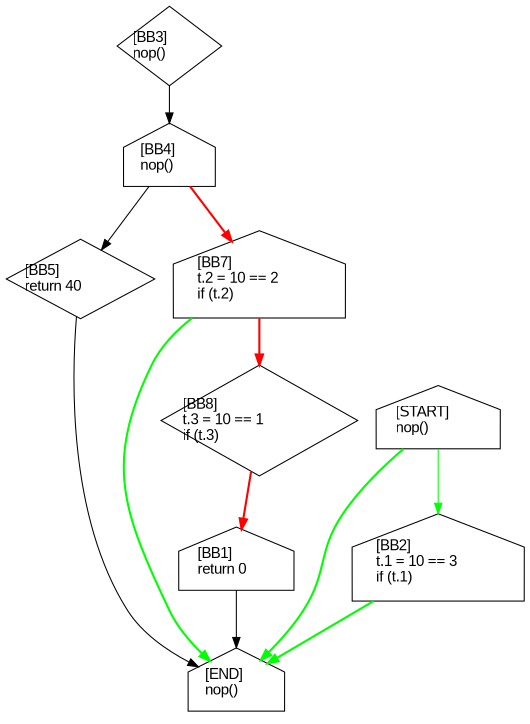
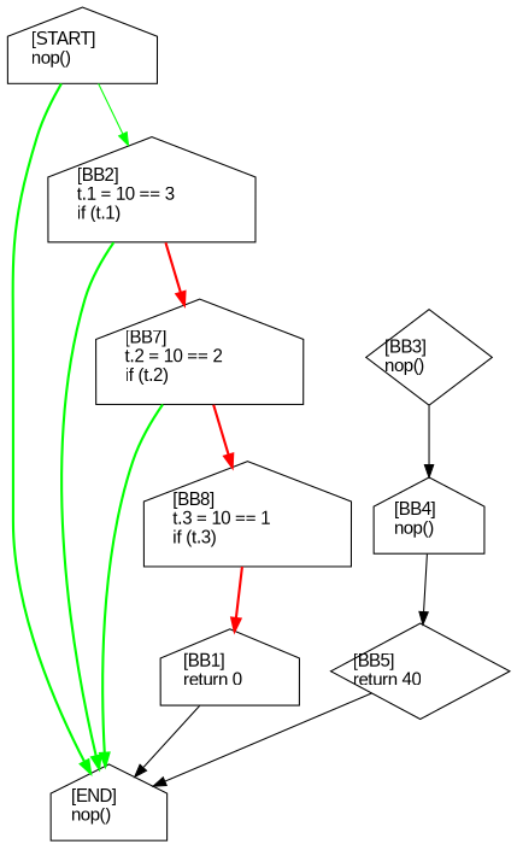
  digraph {
    fontname="Liberation Sans"
    node [fontname="Liberation Sans" shape=house]
    edge [fontname="Liberation Sans" penwidth=2]
    n1 [label="[BB5]\lreturn 40\l" shape=diamond]
    n2 [label="[END]\lnop()\l"]
    n3 [label="[BB4]\lnop()\l"]
    n4 [label="[BB1]\lreturn 0\l"]
-   n5 [label="[BB8]\lt.3 = 10 == 1\lif (t.3)\l" shape=diamond]
+   n5 [label="[BB8]\lt.3 = 10 == 1\lif (t.3)\l"]
    n6 [label="[START]\lnop()\l"]
    n7 [label="[BB2]\lt.1 = 10 == 3\lif (t.1)\l"]
    n8 [label="[BB7]\lt.2 = 10 == 2\lif (t.2)\l"]
    n9 [label="[BB3]\lnop()\l" shape=diamond]
    n1 -> n2 [penwidth=""]
    n3 -> n1 [penwidth=""]
    n4 -> n2 [penwidth=""]
    n5 -> n4 [color=red]
    n6 -> n2 [color=green]
    n6 -> n7 [color=green penwidth=""]
    n7 -> n2 [color=green]
-   n3 -> n8 [color=red]
+   n7 -> n8 [color=red]
    n8 -> n2 [color=green]
    n8 -> n5 [color=red]
    n9 -> n3 [penwidth=""]
  }
